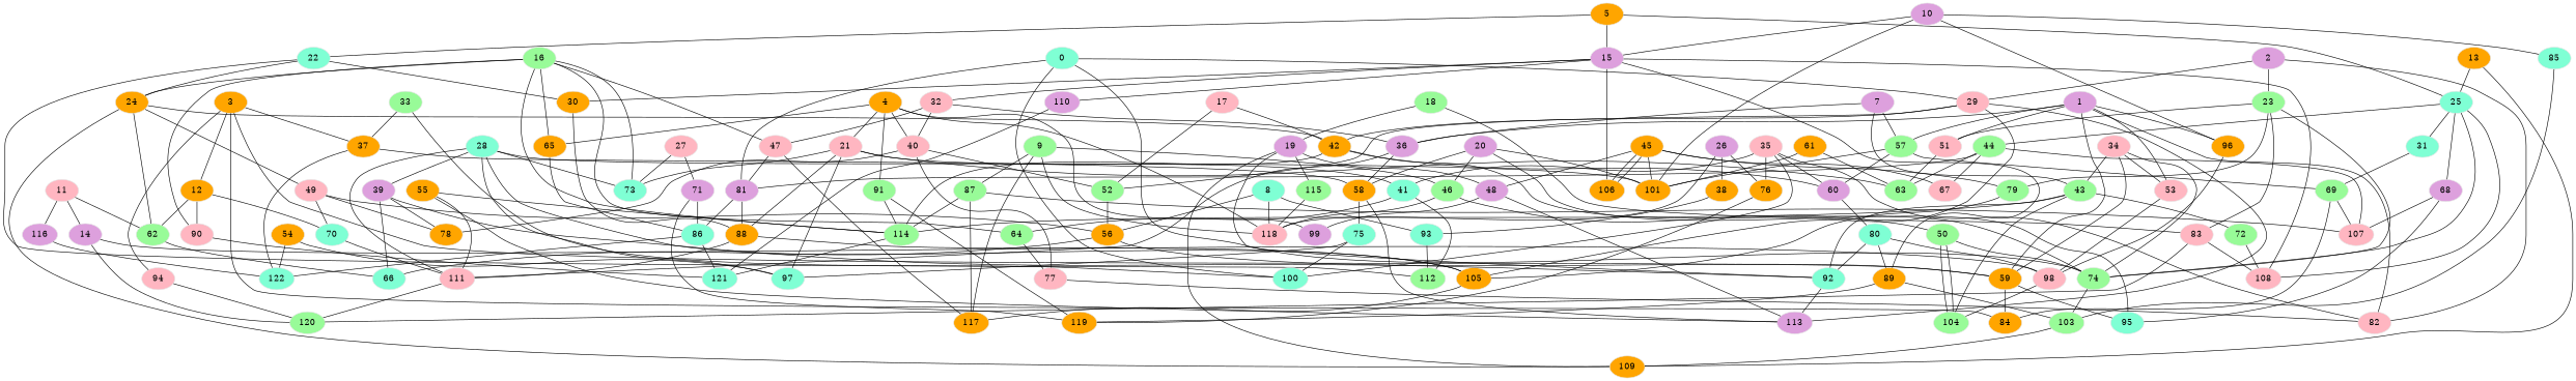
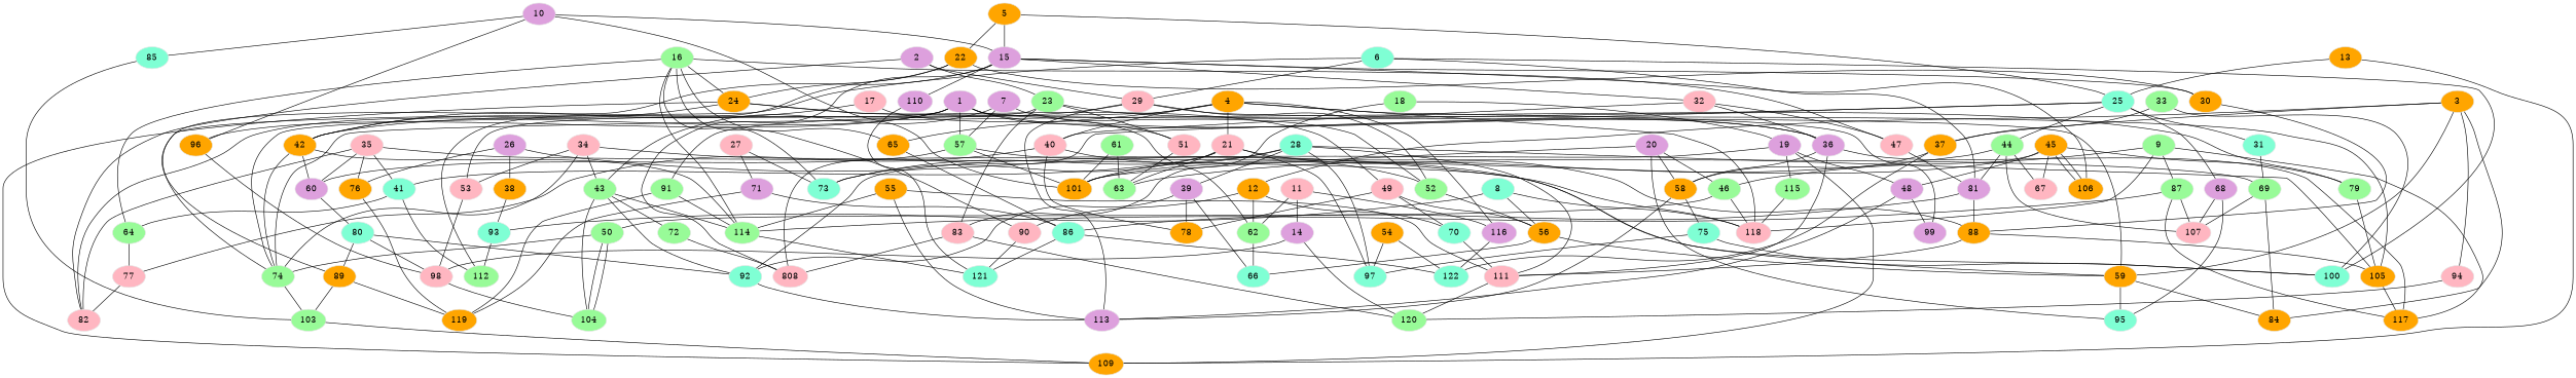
  graph {
    node [color=gray90 fillcolor=orange style=filled]
    1 [fillcolor=plum]
    36 [fillcolor=plum]
    51 [fillcolor=lightpink]
    53 [fillcolor=lightpink]
    57 [fillcolor=palegreen]
    59
    82 [fillcolor=lightpink]
    96
    117
    58
    111 [fillcolor=lightpink]
    63 [fillcolor=palegreen]
    98 [fillcolor=lightpink]
    101
    69 [fillcolor=palegreen]
    60 [fillcolor=plum]
    84
    95 [fillcolor=aquamarine]
    2 [fillcolor=plum]
    23 [fillcolor=palegreen]
    29 [fillcolor=lightpink]
    74 [fillcolor=palegreen]
    83 [fillcolor=lightpink]
    79 [fillcolor=palegreen]
    42
    52 [fillcolor=palegreen]
    105
    113 [fillcolor=plum]
    3
    12
    37
    94 [fillcolor=lightpink]
    62 [fillcolor=palegreen]
    70 [fillcolor=aquamarine]
    90 [fillcolor=lightpink]
    122 [fillcolor=aquamarine]
    120 [fillcolor=palegreen]
    21 [fillcolor=lightpink]
    4
    40 [fillcolor=lightpink]
    65
    91 [fillcolor=palegreen]
    99 [fillcolor=plum]
    116 [fillcolor=plum]
    118 [fillcolor=lightpink]
    73 [fillcolor=aquamarine]
    41 [fillcolor=aquamarine]
    88
    97 [fillcolor=aquamarine]
    78
    77 [fillcolor=lightpink]
    86 [fillcolor=aquamarine]
    114 [fillcolor=palegreen]
    119
    15 [fillcolor=plum]
    5
-   22 [fillcolor=aquamarine]
+   22
    25 [fillcolor=aquamarine]
    30
    32 [fillcolor=lightpink]
    89
    106
-   108 [fillcolor=lightpink]
+   108 [fillcolor=lightpink label=808]
    110 [fillcolor=plum]
    24
    112 [fillcolor=palegreen]
    31 [fillcolor=aquamarine]
    44 [fillcolor=palegreen]
    68 [fillcolor=plum]
-   6 [fillcolor=aquamarine label=0]
+   6 [fillcolor=aquamarine]
    81 [fillcolor=plum]
    100 [fillcolor=aquamarine]
    103 [fillcolor=palegreen]
    7 [fillcolor=plum]
    43 [fillcolor=palegreen]
    92 [fillcolor=aquamarine]
    72 [fillcolor=palegreen]
    104 [fillcolor=palegreen]
    8 [fillcolor=aquamarine]
    56
    93 [fillcolor=aquamarine]
    66 [fillcolor=aquamarine]
    9 [fillcolor=palegreen]
    46 [fillcolor=palegreen]
    87 [fillcolor=palegreen]
    50 [fillcolor=palegreen]
    107 [fillcolor=lightpink]
    10 [fillcolor=plum]
    85 [fillcolor=aquamarine]
    11 [fillcolor=lightpink]
    14 [fillcolor=plum]
    121 [fillcolor=aquamarine]
    13
    109
    47 [fillcolor=lightpink]
    16 [fillcolor=palegreen]
    64 [fillcolor=palegreen]
    49 [fillcolor=lightpink]
    17 [fillcolor=lightpink]
    18 [fillcolor=palegreen]
    19 [fillcolor=plum]
    48 [fillcolor=plum]
    115 [fillcolor=palegreen]
    20 [fillcolor=plum]
    75 [fillcolor=aquamarine]
    67 [fillcolor=lightpink]
    26 [fillcolor=plum]
    38
    76
    27 [fillcolor=lightpink]
    71 [fillcolor=plum]
    28 [fillcolor=aquamarine]
    39 [fillcolor=plum]
    33 [fillcolor=palegreen]
    34 [fillcolor=lightpink]
    35 [fillcolor=lightpink]
    80 [fillcolor=aquamarine]
    45
    54
    55
-   61
+   61 [fillcolor=palegreen]
    1 -- 36
    1 -- 51
    1 -- 53
    1 -- 57
    1 -- 59
    1 -- 82
    1 -- 96
-   47 -- 117
+   36 -- 117
    36 -- 58
    36 -- 111
    51 -- 63
    53 -- 98
    57 -- 101
    57 -- 69
    57 -- 60
    59 -- 84
    59 -- 95
    96 -- 98
    58 -- 113
    58 -- 75
    111 -- 120
    98 -- 104
    69 -- 84
    69 -- 107
    60 -- 80
    2 -- 82
    2 -- 23
    2 -- 29
    23 -- 51
    23 -- 74
    23 -- 83
    23 -- 79
    29 -- 42
    29 -- 52
    29 -- 105
    29 -- 113
    74 -- 103
    83 -- 120
    83 -- 108
    79 -- 105
    42 -- 60
    42 -- 74
    42 -- 114
    52 -- 56
    105 -- 117
    3 -- 59
    3 -- 84
    3 -- 12
    3 -- 37
    3 -- 94
    12 -- 62
    12 -- 70
    12 -- 90
    37 -- 58
    37 -- 122
    94 -- 120
    62 -- 66
    70 -- 111
    90 -- 121
    21 -- 63
    21 -- 73
    21 -- 41
    21 -- 88
    21 -- 97
    4 -- 21
    4 -- 40
    4 -- 65
    4 -- 91
    4 -- 99
+   4 -- 116
    4 -- 118
    40 -- 52
    40 -- 78
    40 -- 77
    65 -- 86
    91 -- 114
    91 -- 119
    116 -- 122
    41 -- 112
    41 -- 64
    88 -- 111
    88 -- 105
    77 -- 82
    86 -- 122
    86 -- 121
    114 -- 121
    15 -- 30
    15 -- 32
    15 -- 89
    15 -- 106
    15 -- 108
    15 -- 110
    5 -- 15
    5 -- 22
    5 -- 25
    22 -- 30
    22 -- 24
    22 -- 112
    25 -- 74
    25 -- 108
    25 -- 31
    25 -- 44
    25 -- 68
    30 -- 88
    32 -- 36
    32 -- 40
    32 -- 47
    89 -- 119
    89 -- 103
    110 -- 121
    24 -- 42
    24 -- 62
    24 -- 109
    24 -- 49
    31 -- 69
    44 -- 63
    44 -- 81
    44 -- 107
    44 -- 67
    68 -- 95
    68 -- 107
    6 -- 29
    6 -- 74
    6 -- 81
    6 -- 100
    81 -- 88
    81 -- 86
    103 -- 109
    7 -- 36
    7 -- 57
    7 -- 43
    43 -- 114
    43 -- 92
    43 -- 72
    43 -- 104
    92 -- 113
    72 -- 108
    8 -- 118
    8 -- 56
    8 -- 93
    56 -- 59
    56 -- 66
    93 -- 112
    9 -- 117
    9 -- 118
    9 -- 46
    9 -- 87
    46 -- 118
    46 -- 50
    87 -- 117
    87 -- 114
    87 -- 107
    50 -- 74
    50 -- 104
    50 -- 104
    10 -- 96
    10 -- 101
    10 -- 15
    10 -- 85
    85 -- 103
    11 -- 62
    11 -- 116
    11 -- 14
    14 -- 98
    14 -- 120
    13 -- 25
    13 -- 109
    47 -- 81
    16 -- 90
    16 -- 65
    16 -- 73
    16 -- 114
    16 -- 24
    16 -- 47
    16 -- 64
    64 -- 77
    49 -- 70
    49 -- 78
    49 -- 56
    17 -- 42
    17 -- 52
    18 -- 83
    18 -- 19
    19 -- 92
    19 -- 109
    19 -- 48
    19 -- 115
    48 -- 113
    48 -- 99
    115 -- 118
    20 -- 58
    20 -- 101
    20 -- 95
    20 -- 46
    75 -- 97
    75 -- 100
    26 -- 118
    26 -- 38
    26 -- 76
    38 -- 93
    76 -- 119
    27 -- 73
    27 -- 71
    71 -- 86
    71 -- 119
    28 -- 111
    28 -- 101
    28 -- 105
    28 -- 73
    28 -- 97
    28 -- 39
    39 -- 78
    39 -- 92
    39 -- 66
    33 -- 37
    33 -- 100
    34 -- 53
    34 -- 59
    34 -- 74
    34 -- 43
    35 -- 82
    35 -- 60
    35 -- 41
    35 -- 100
    35 -- 76
    80 -- 98
    80 -- 89
    80 -- 92
    45 -- 101
    45 -- 79
    45 -- 106
    45 -- 106
    45 -- 48
    45 -- 67
    54 -- 122
    54 -- 97
    55 -- 111
    55 -- 113
    55 -- 114
    61 -- 63
    61 -- 101
  }
